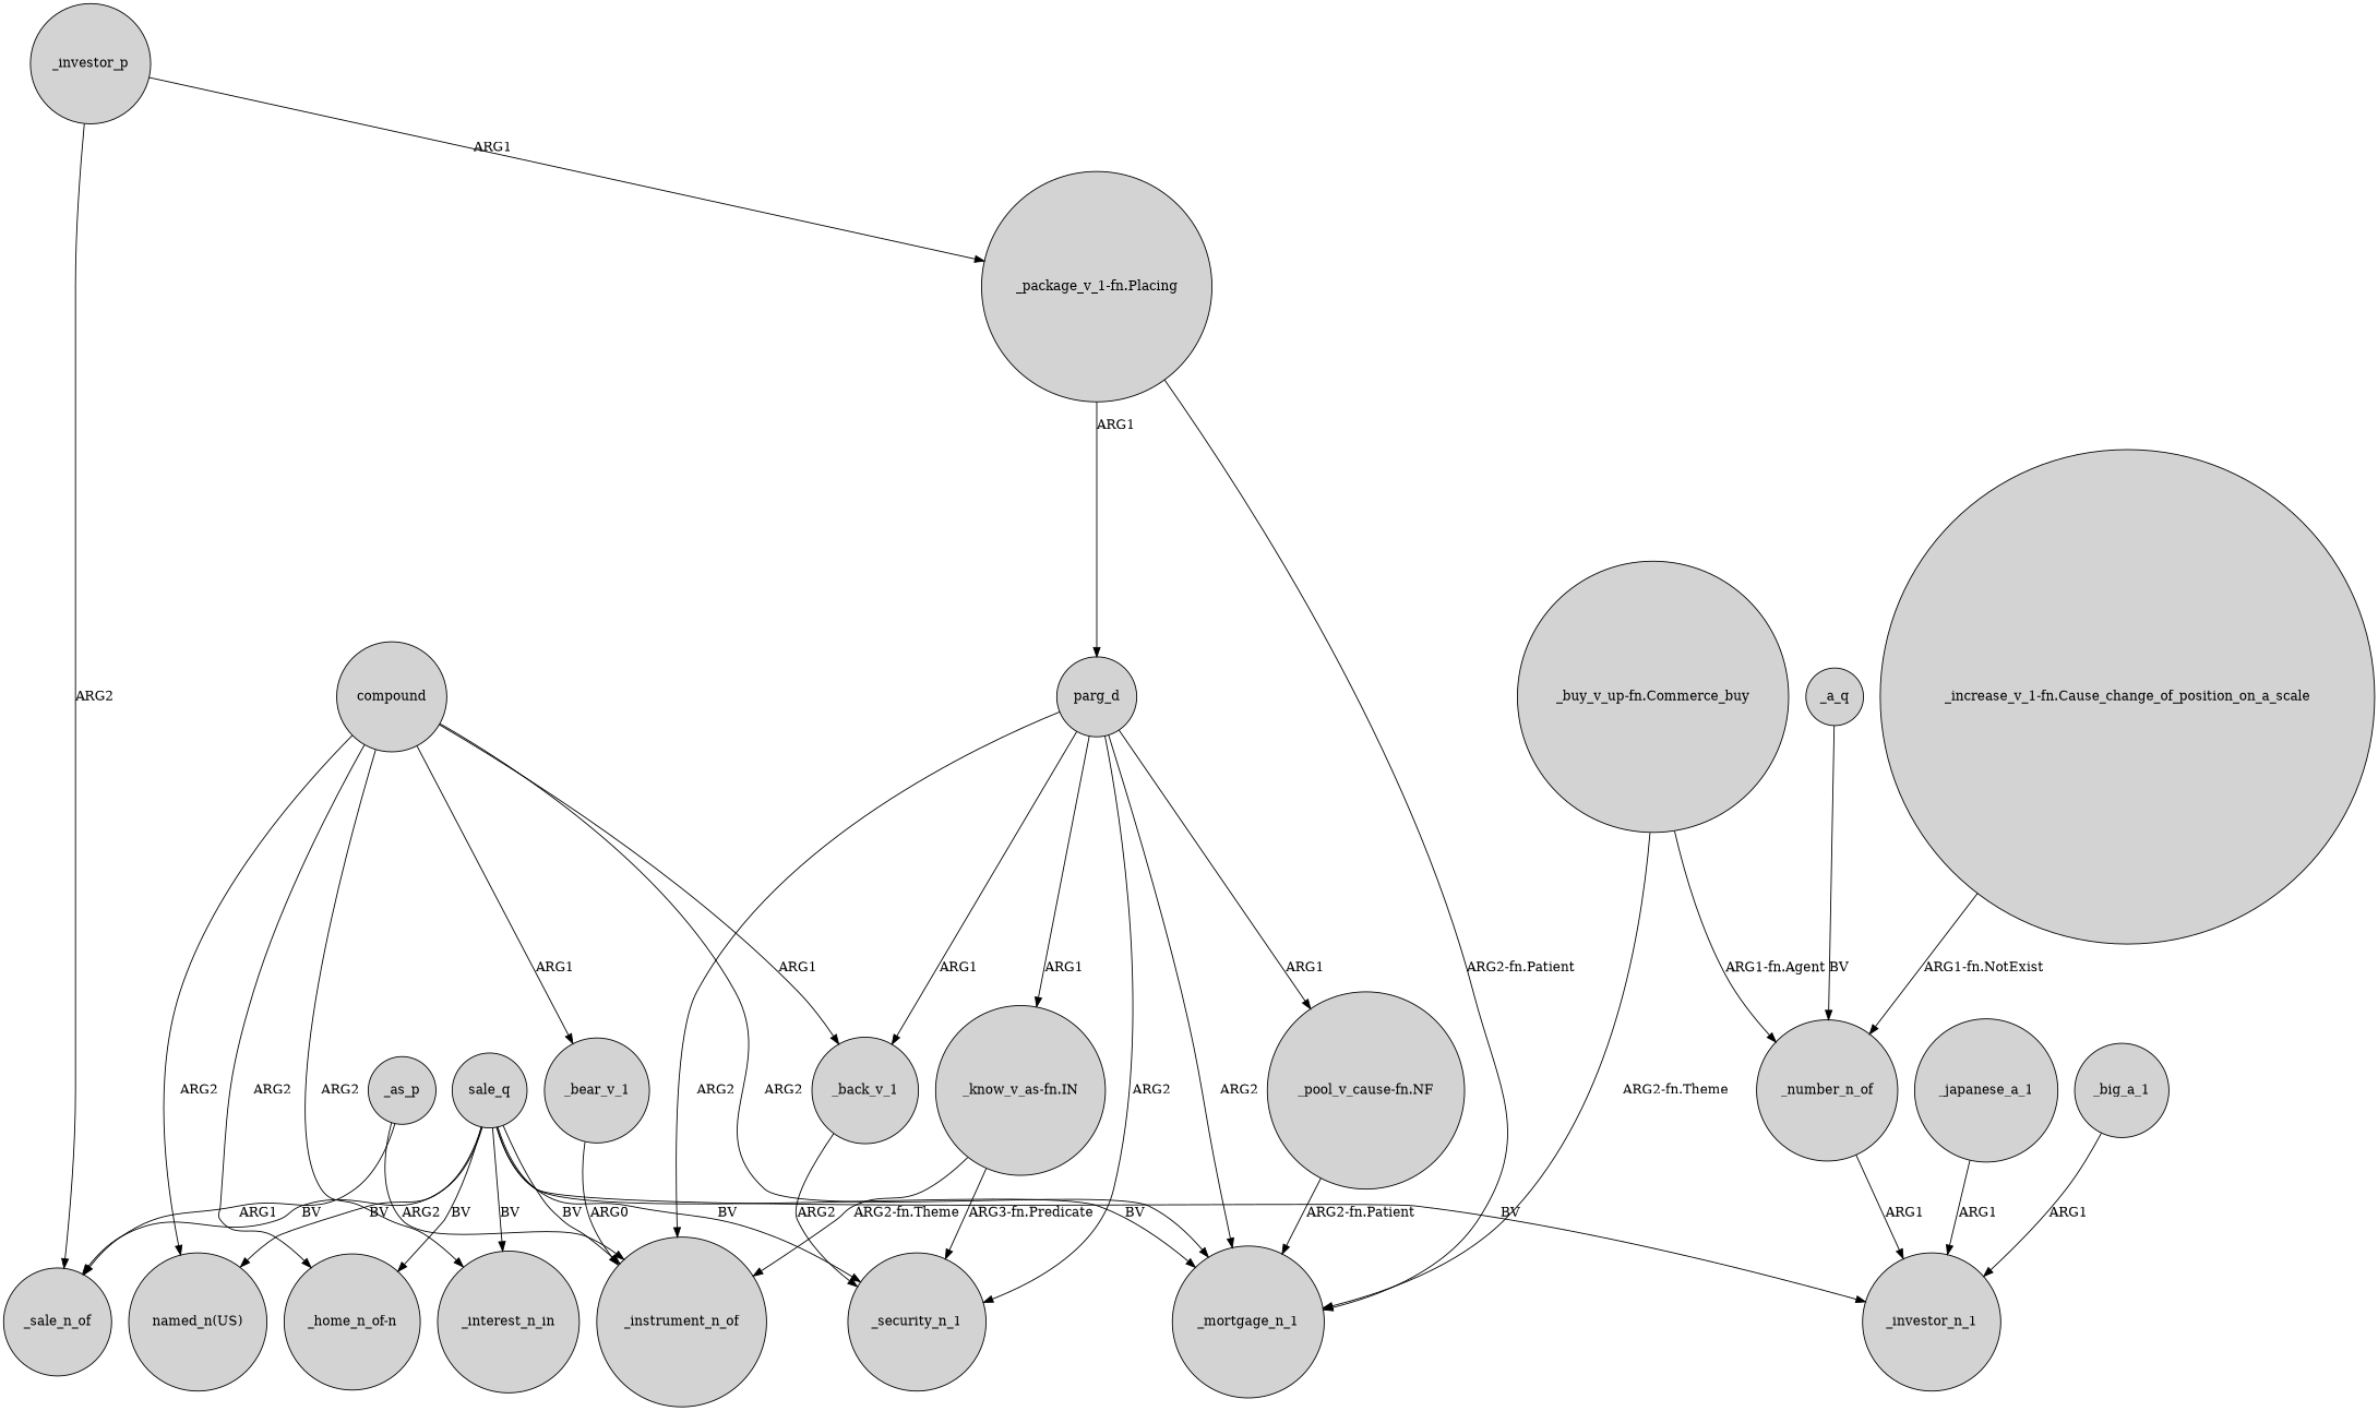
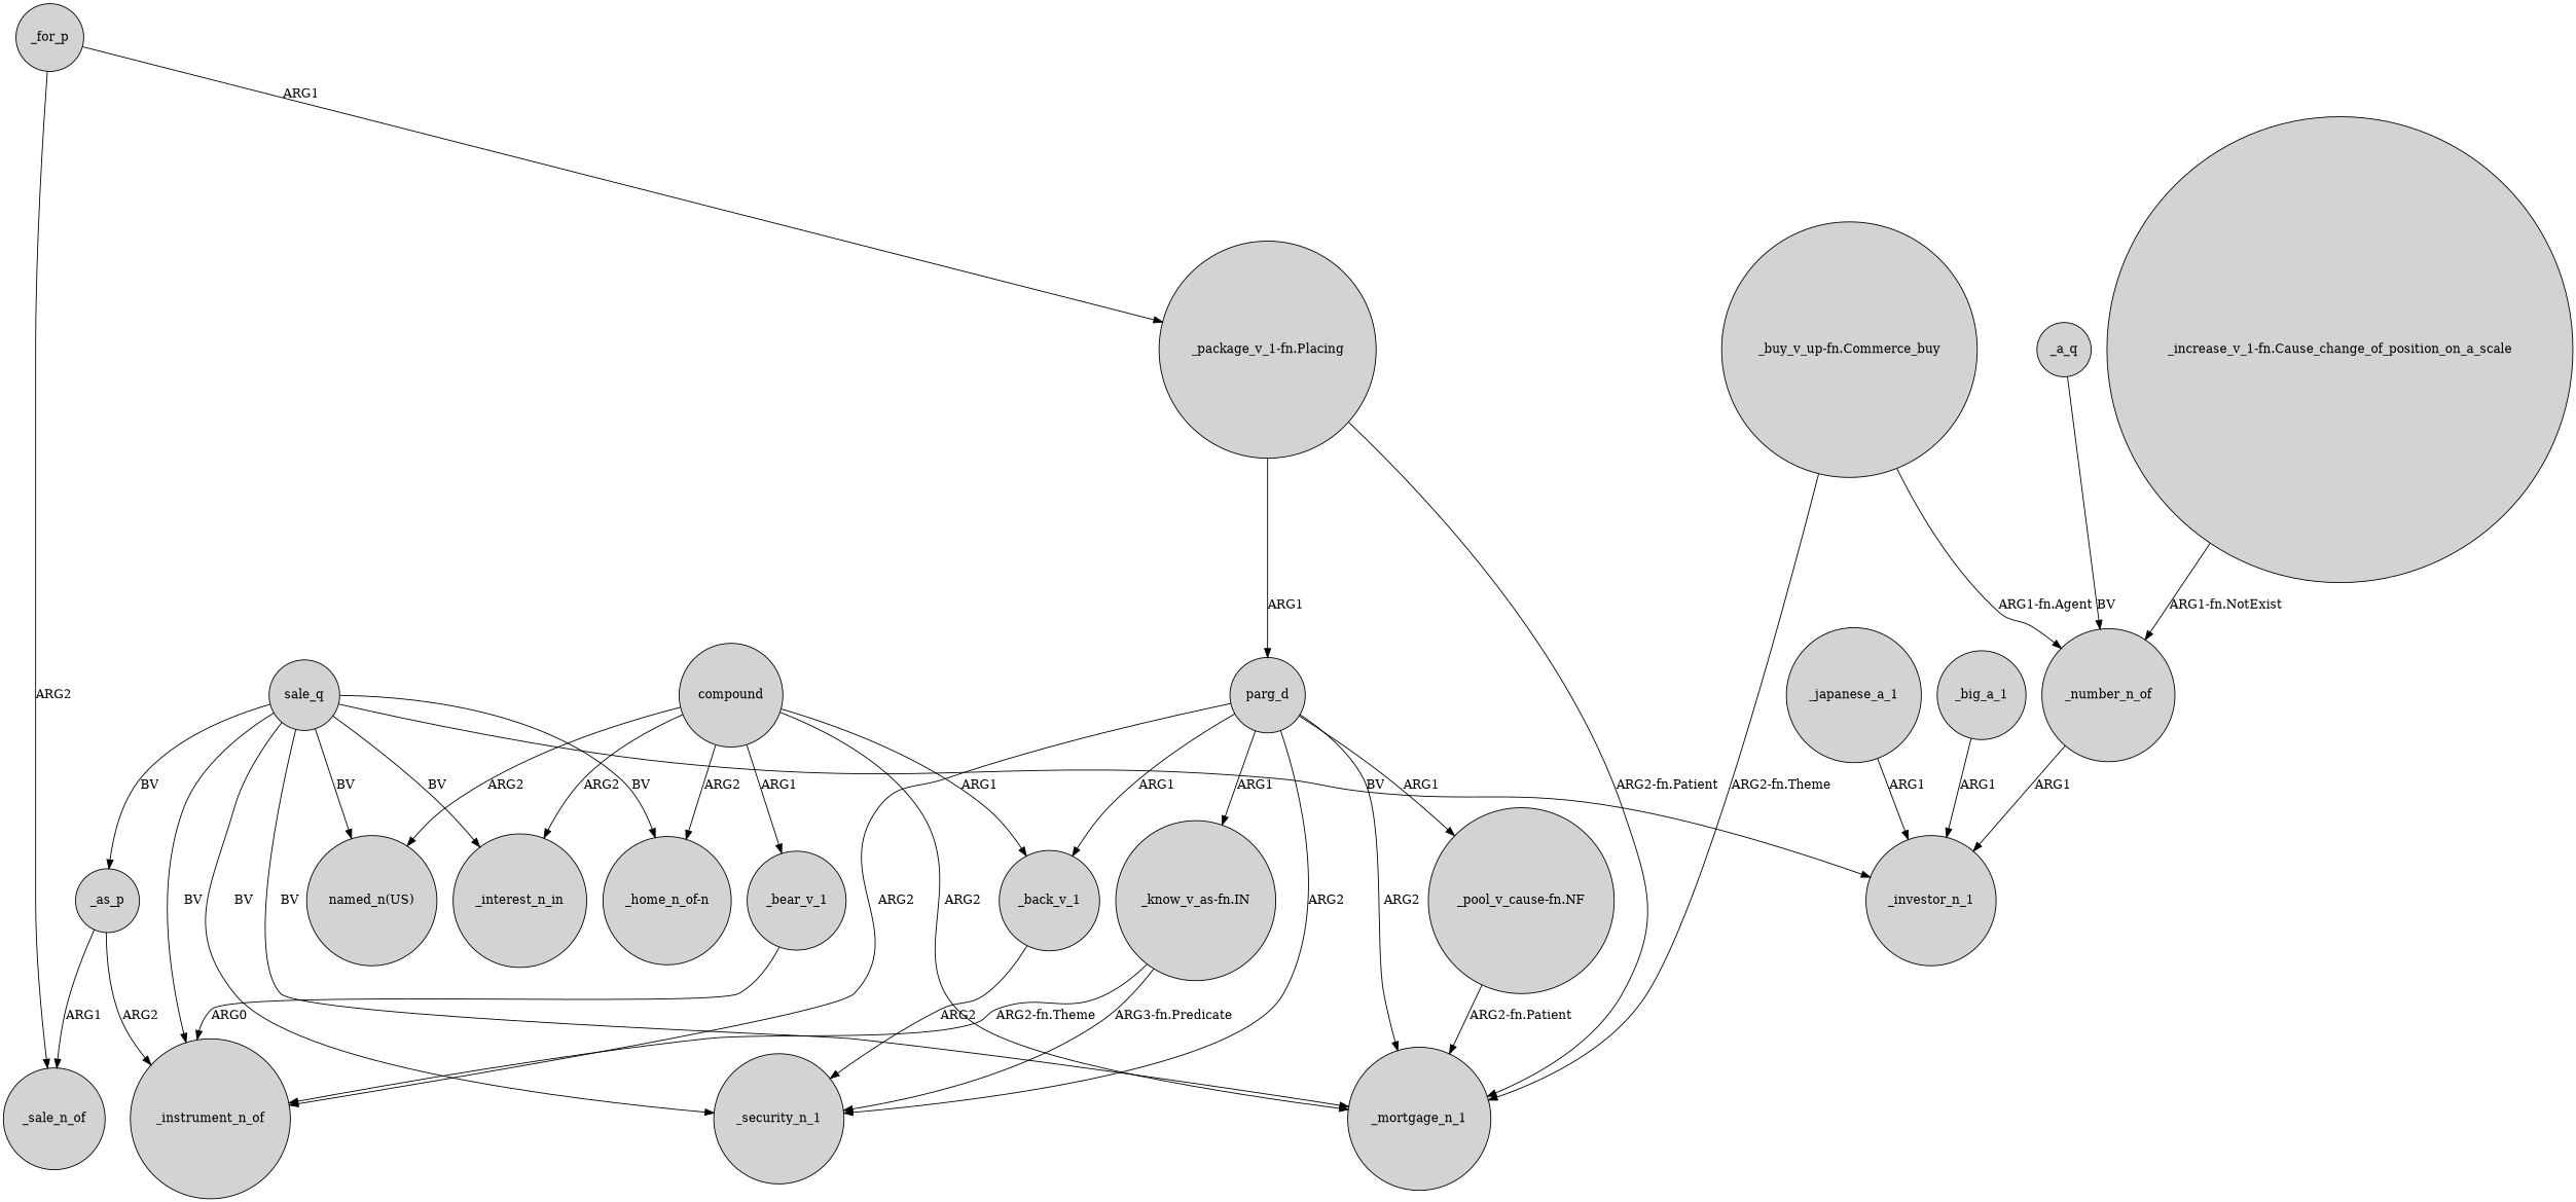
  digraph {
    node [shape=circle style=filled]
    n1 [label=sale_q]
    "named_n(US)"
    _mortgage_n_1
    _investor_n_1
    _sale_n_of
    "_home_n_of-n"
    _instrument_n_of
    _security_n_1
    _interest_n_in
    _a_q
    _number_n_of
    _japanese_a_1
    parg_d
    _back_v_1
    "_know_v_as-fn.IN"
    "_pool_v_cause-fn.NF"
    "_package_v_1-fn.Placing"
    compound
    _bear_v_1
-   _for_p [label=_investor_p]
+   _for_p
    _big_a_1
    "_buy_v_up-fn.Commerce_buy"
    _as_p
    "_increase_v_1-fn.Cause_change_of_position_on_a_scale"
    n1 -> "named_n(US)" [label=BV]
    n1 -> _mortgage_n_1 [label=BV]
    n1 -> _investor_n_1 [label=BV]
-   n1 -> _sale_n_of [label=BV]
+   n1 -> _as_p [label=BV]
    n1 -> "_home_n_of-n" [label=BV]
    n1 -> _instrument_n_of [label=BV]
    n1 -> _security_n_1 [label=BV]
    n1 -> _interest_n_in [label=BV]
    _a_q -> _number_n_of [label=BV]
    _number_n_of -> _investor_n_1 [label=ARG1]
    _japanese_a_1 -> _investor_n_1 [label=ARG1]
    parg_d -> _mortgage_n_1 [label=ARG2]
    parg_d -> _instrument_n_of [label=ARG2]
    parg_d -> _security_n_1 [label=ARG2]
    parg_d -> _back_v_1 [label=ARG1]
    parg_d -> "_know_v_as-fn.IN" [label=ARG1]
    parg_d -> "_pool_v_cause-fn.NF" [label=ARG1]
    _back_v_1 -> _security_n_1 [label=ARG2]
    "_know_v_as-fn.IN" -> _instrument_n_of [label="ARG2-fn.Theme"]
    "_know_v_as-fn.IN" -> _security_n_1 [label="ARG3-fn.Predicate"]
    "_pool_v_cause-fn.NF" -> _mortgage_n_1 [label="ARG2-fn.Patient"]
    "_package_v_1-fn.Placing" -> _mortgage_n_1 [label="ARG2-fn.Patient"]
    "_package_v_1-fn.Placing" -> parg_d [label=ARG1]
    compound -> "named_n(US)" [label=ARG2]
    compound -> _mortgage_n_1 [label=ARG2]
    compound -> "_home_n_of-n" [label=ARG2]
    compound -> _interest_n_in [label=ARG2]
    compound -> _back_v_1 [label=ARG1]
    compound -> _bear_v_1 [label=ARG1]
    _bear_v_1 -> _instrument_n_of [label=ARG0]
    _for_p -> _sale_n_of [label=ARG2]
    _for_p -> "_package_v_1-fn.Placing" [label=ARG1]
    _big_a_1 -> _investor_n_1 [label=ARG1]
    "_buy_v_up-fn.Commerce_buy" -> _mortgage_n_1 [label="ARG2-fn.Theme"]
    "_buy_v_up-fn.Commerce_buy" -> _number_n_of [label="ARG1-fn.Agent"]
    _as_p -> _sale_n_of [label=ARG1]
    _as_p -> _instrument_n_of [label=ARG2]
    "_increase_v_1-fn.Cause_change_of_position_on_a_scale" -> _number_n_of [label="ARG1-fn.NotExist"]
  }
